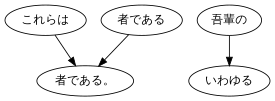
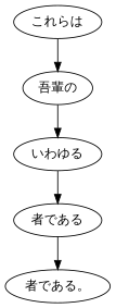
  digraph {
    fontname="Liberation Serif"
    node [fontname="Liberation Serif"]
    edge [fontname="Liberation Serif"]
    n1 [label="これらは"]
    n2 [label="者である。"]
    n3 [label="吾輩の"]
    n4 [label="いわゆる"]
    n5 [label="者である"]
-   n1 -> n2
+   n1 -> n3
    n3 -> n4
+   n4 -> n5
    n5 -> n2
  }
